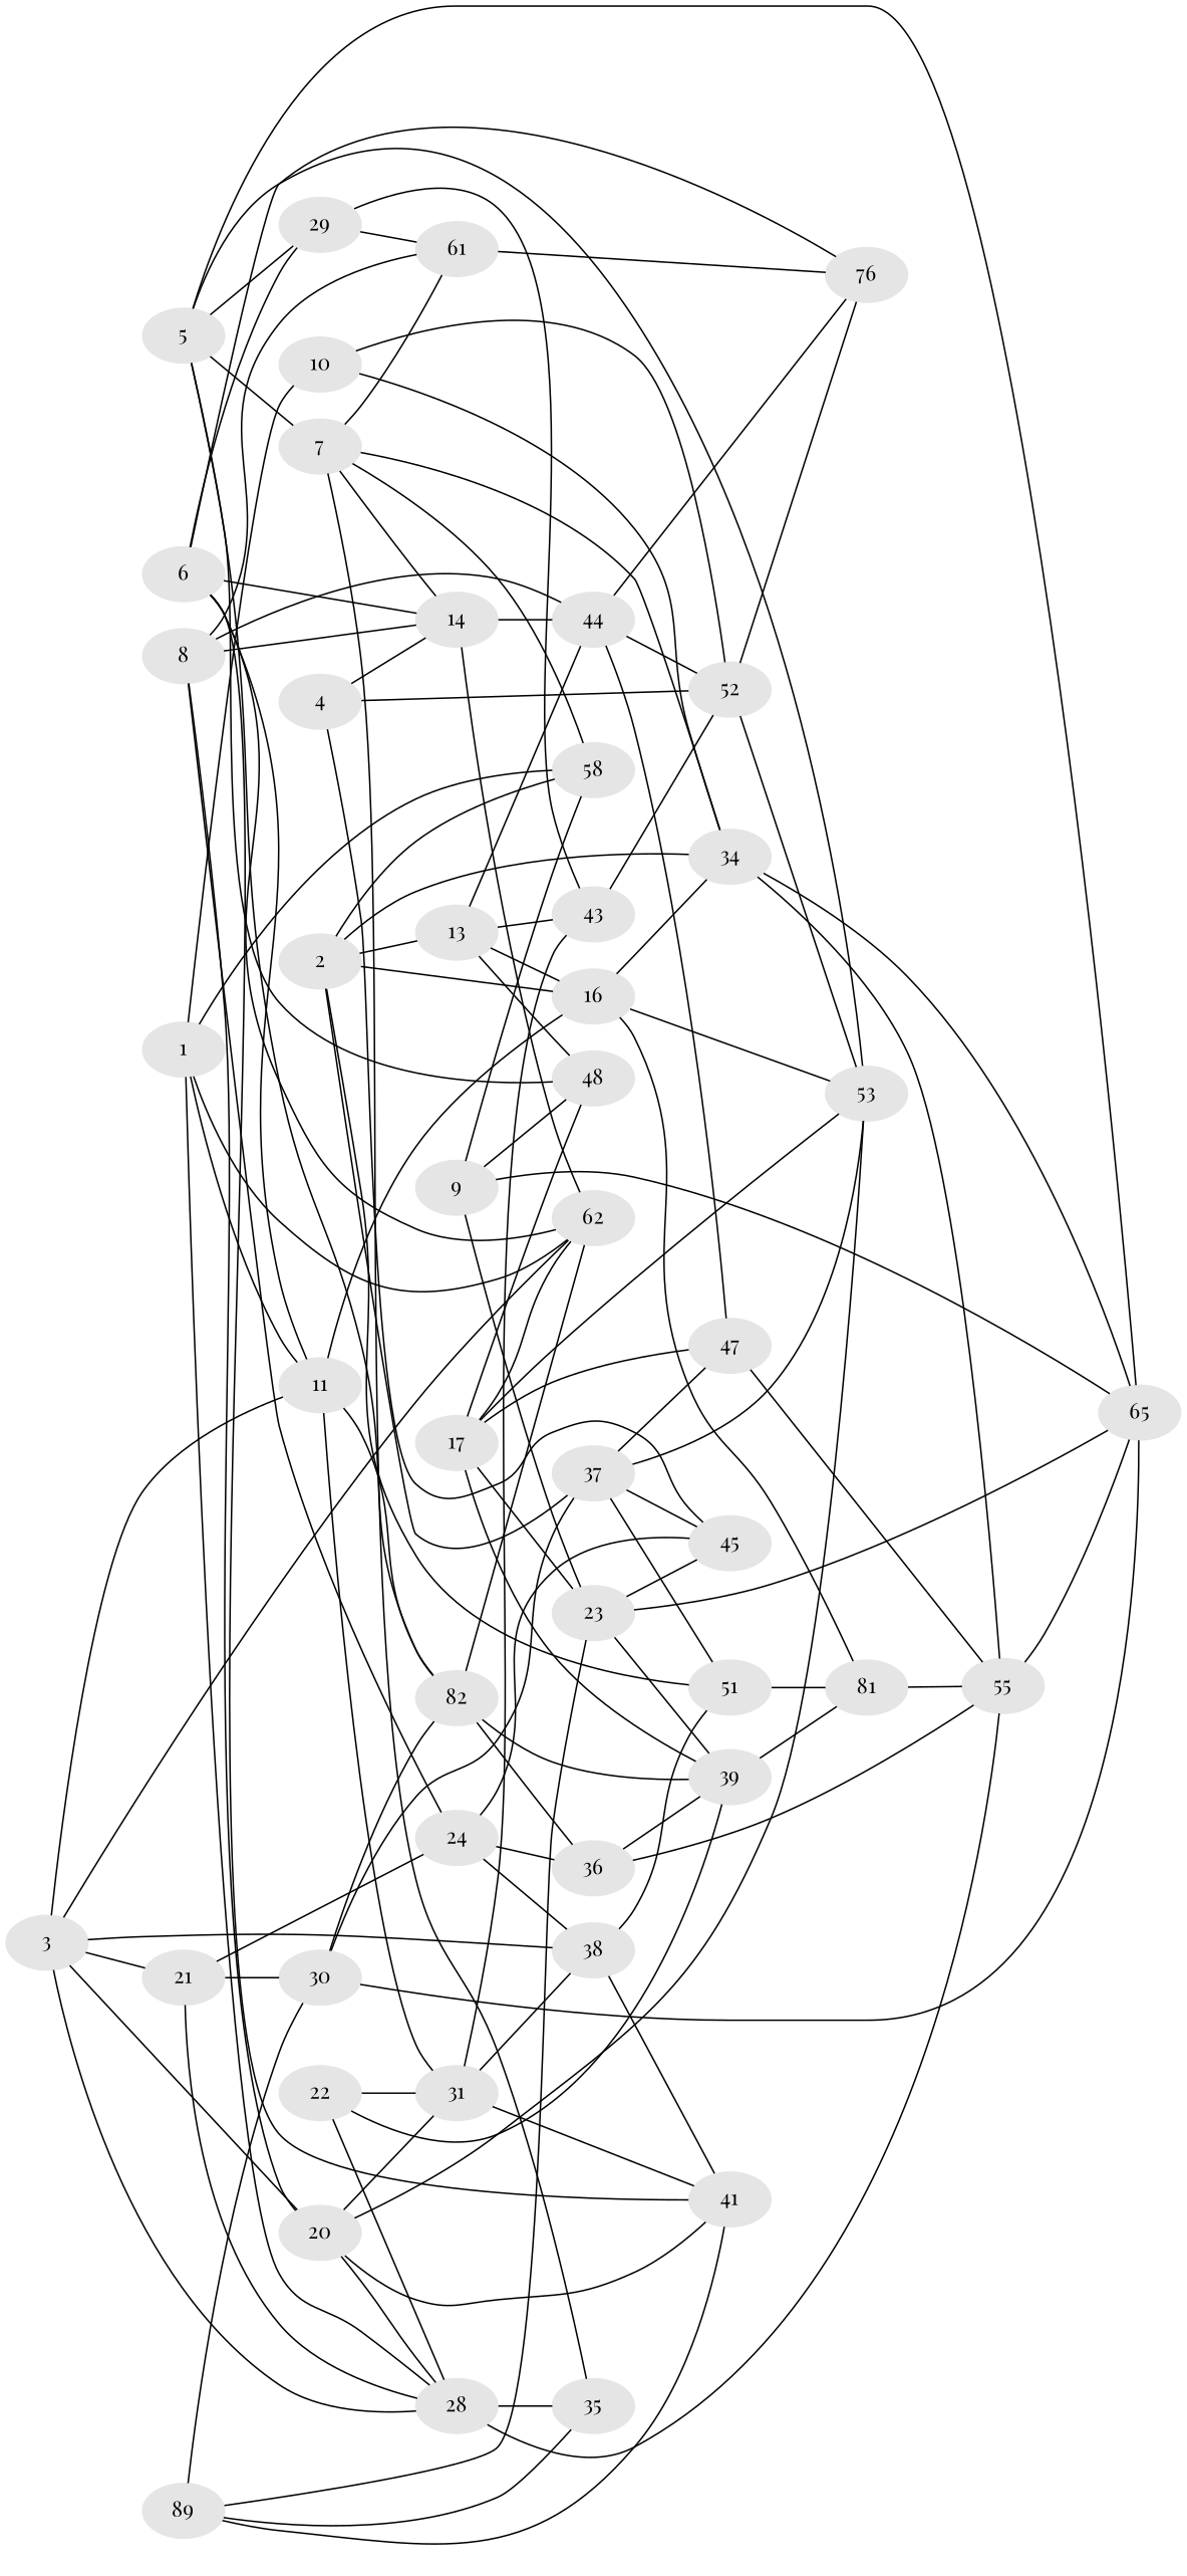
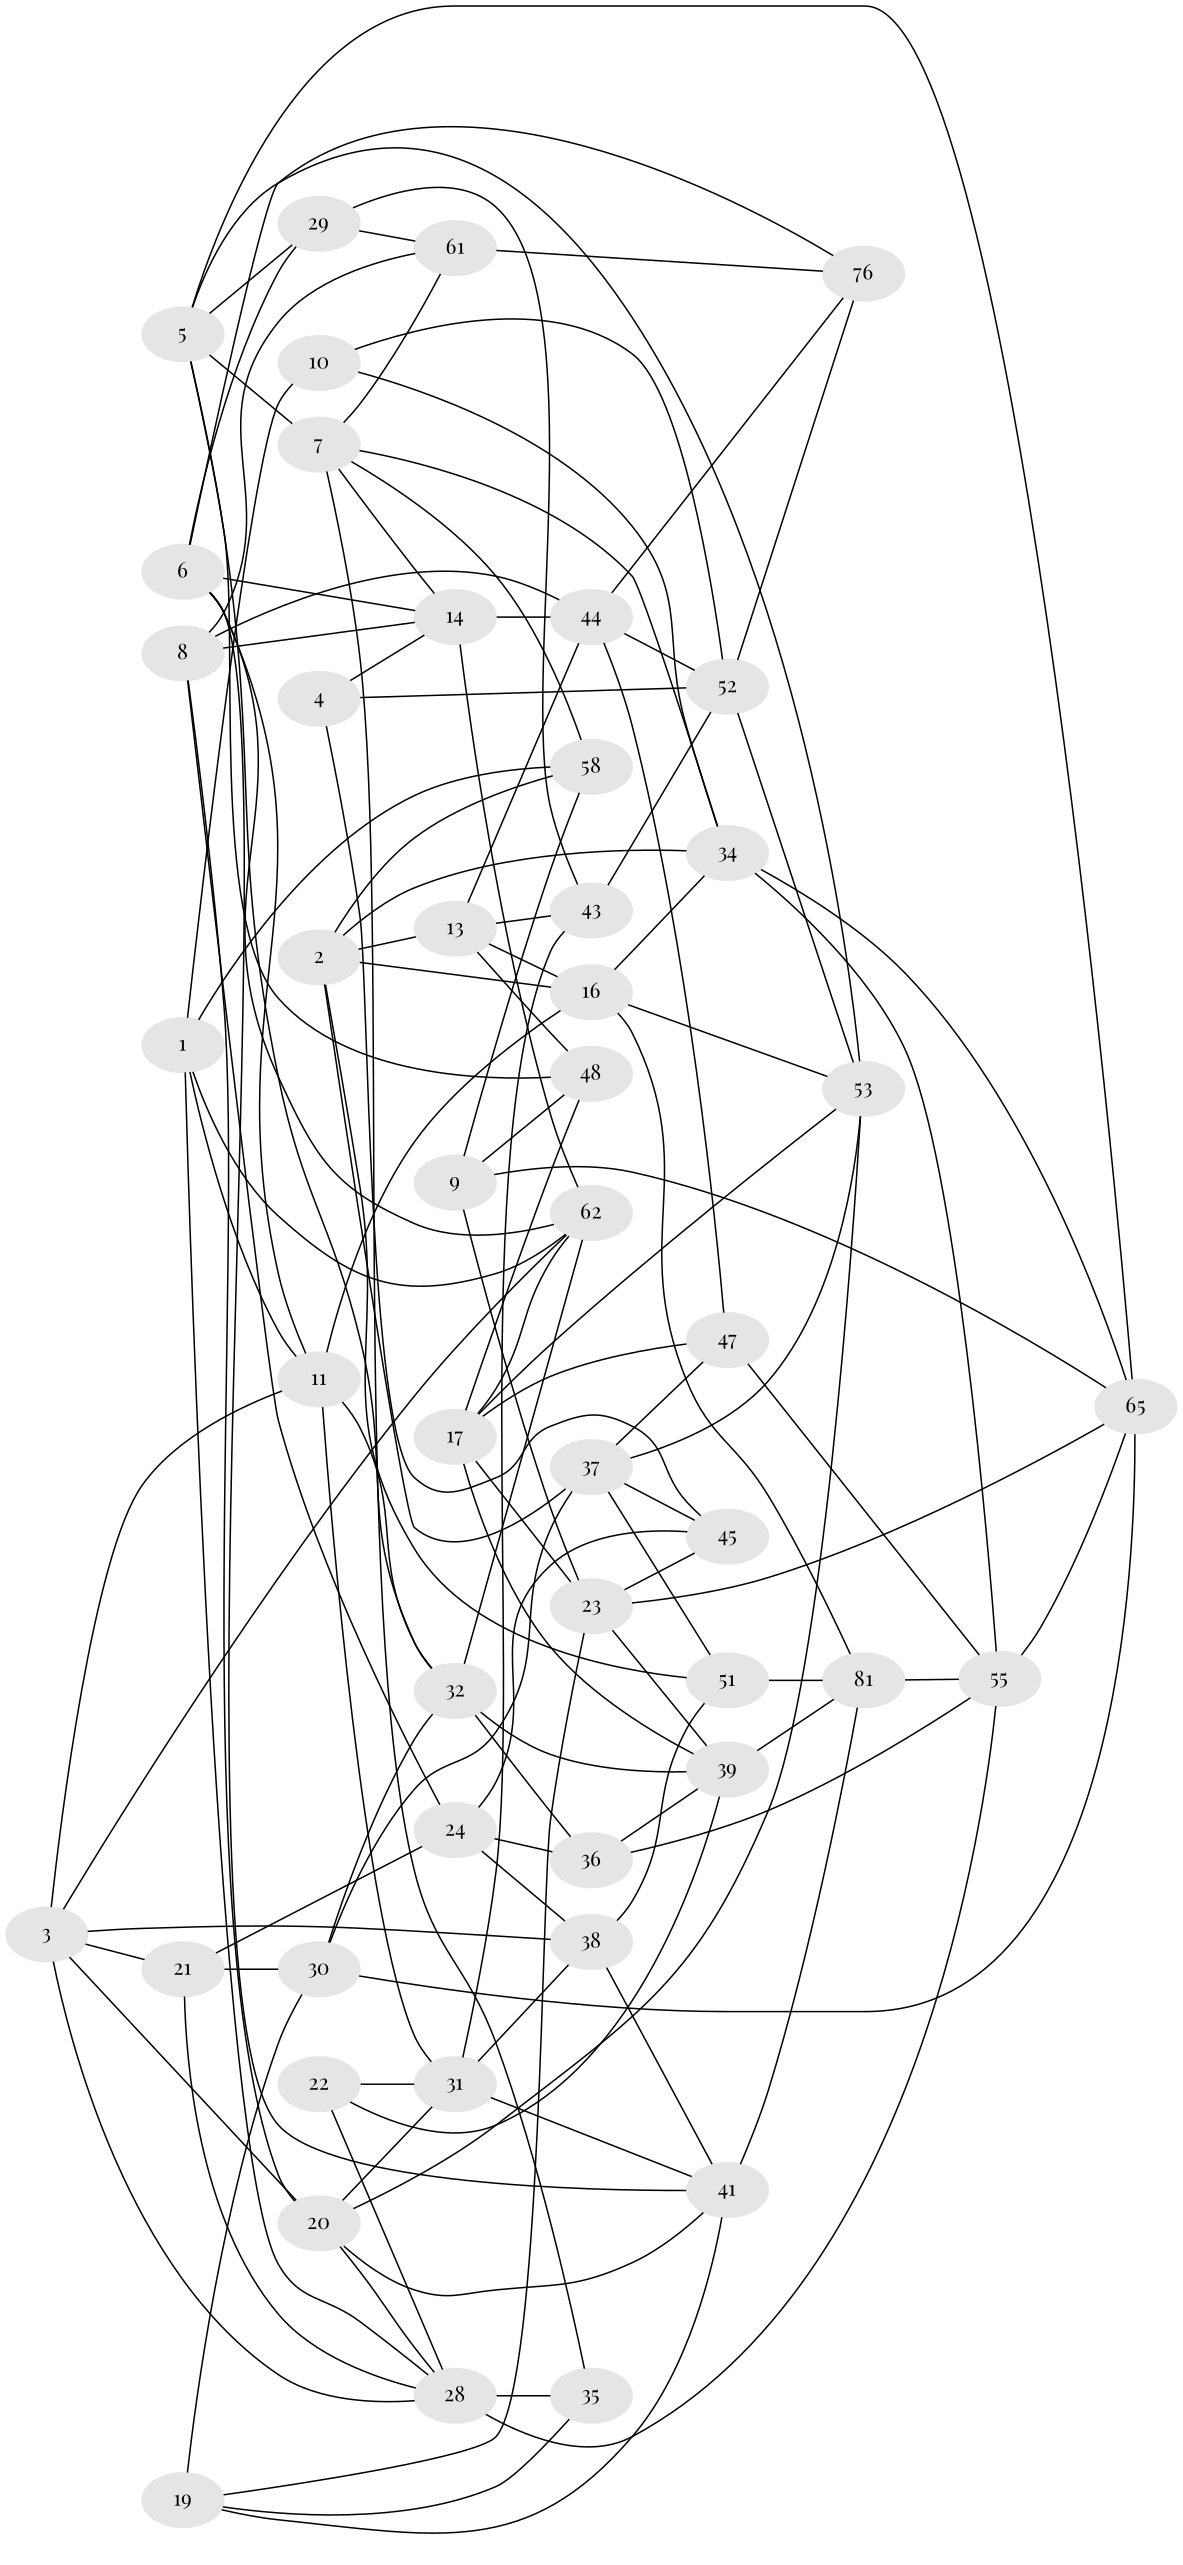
  graph {
    fontname="Playfair Display"
    rankdir=LR
    node [color=gray90 fontname="Playfair Display" style=filled]
    edge [fontname="Playfair Display"]
    1 [super="+77"]
    10 [super="+49"]
    11 [super="+12"]
    28 [super="+42"]
    58
    62 [super="+78"]
    34 [super="+68"]
    52 [super="+74"]
    16 [super="+63"]
-   32 [super="+64" label=82]
+   32 [super="+64"]
    31 [super="+56"]
    35
    55 [super="+73"]
    2 [super="+18"]
    13 [super="+26"]
    37 [super="+72"]
    51 [super="+54"]
    48
    44 [super="+80"]
    43
    53 [super="+69"]
    81
    65 [super="+79"]
    45
    47
    3 [super="+67"]
    20 [super="+40"]
    21
    38 [super="+75"]
    41 [super="+59"]
    24 [super="+46"]
    30 [super="+60"]
    14 [super="+27"]
    4
    36
    76
    5 [super="+15"]
    7 [super="+33"]
    29
    61
    39 [super="+66"]
    6 [super="+70"]
    8 [super="+71"]
    23 [super="+25"]
    9
    17 [super="+57"]
-   19 [label=89]
+   19
    22
    1 -- 10 [weight=2]
    1 -- 11
    1 -- 28
    1 -- 58
    1 -- 62
    10 -- 34
    10 -- 52
    11 -- 16
    11 -- 32
    11 -- 31
    28 -- 35
    28 -- 55
    34 -- 55
    34 -- 65
    52 -- 53
    52 -- 76
    16 -- 34
    16 -- 53
    16 -- 81
    32 -- 62
    32 -- 36
    32 -- 39
    31 -- 43
    31 -- 38
    31 -- 41
    55 -- 65
    2 -- 58
    2 -- 34
    2 -- 16
    2 -- 13
    2 -- 37
    2 -- 51
    13 -- 16
    13 -- 48
    13 -- 44
    13 -- 43
    37 -- 51
    37 -- 53
    37 -- 45
    37 -- 47
    51 -- 81
    44 -- 52
    44 -- 47
    44 -- 76
    43 -- 52
    81 -- 55
    47 -- 55
    3 -- 11
    3 -- 28
    3 -- 62
    3 -- 20
    3 -- 21
    3 -- 38
    20 -- 28
    20 -- 31
    20 -- 53
    20 -- 41
    21 -- 28
    21 -- 24
    21 -- 30
    38 -- 51 [weight=2]
    38 -- 41
+   41 -- 81
    24 -- 45
    24 -- 38
    24 -- 36
    30 -- 32
    30 -- 37
    30 -- 65
    14 -- 62
    14 -- 44
    4 -- 52
    4 -- 45
    4 -- 14
    36 -- 55
    36 -- 39
    5 -- 32
    5 -- 48
    5 -- 53
    5 -- 65
    5 -- 7
    5 -- 29
    7 -- 58
    7 -- 34
    7 -- 35
    7 -- 14
    7 -- 61
    29 -- 43
    29 -- 61
    61 -- 76
    39 -- 81
    6 -- 11
    6 -- 62
    6 -- 41
    6 -- 14
    6 -- 76
    6 -- 29
    8 -- 44
    8 -- 20
    8 -- 24
    8 -- 14
    8 -- 61
    23 -- 65
    23 -- 45
    23 -- 39
    9 -- 58
    9 -- 48
    9 -- 65
    9 -- 23
    17 -- 62
    17 -- 48
    17 -- 53
    17 -- 47
    17 -- 39
    17 -- 23
    19 -- 35
    19 -- 41
    19 -- 30
    19 -- 23
    22 -- 28
    22 -- 31
    22 -- 39
  }
